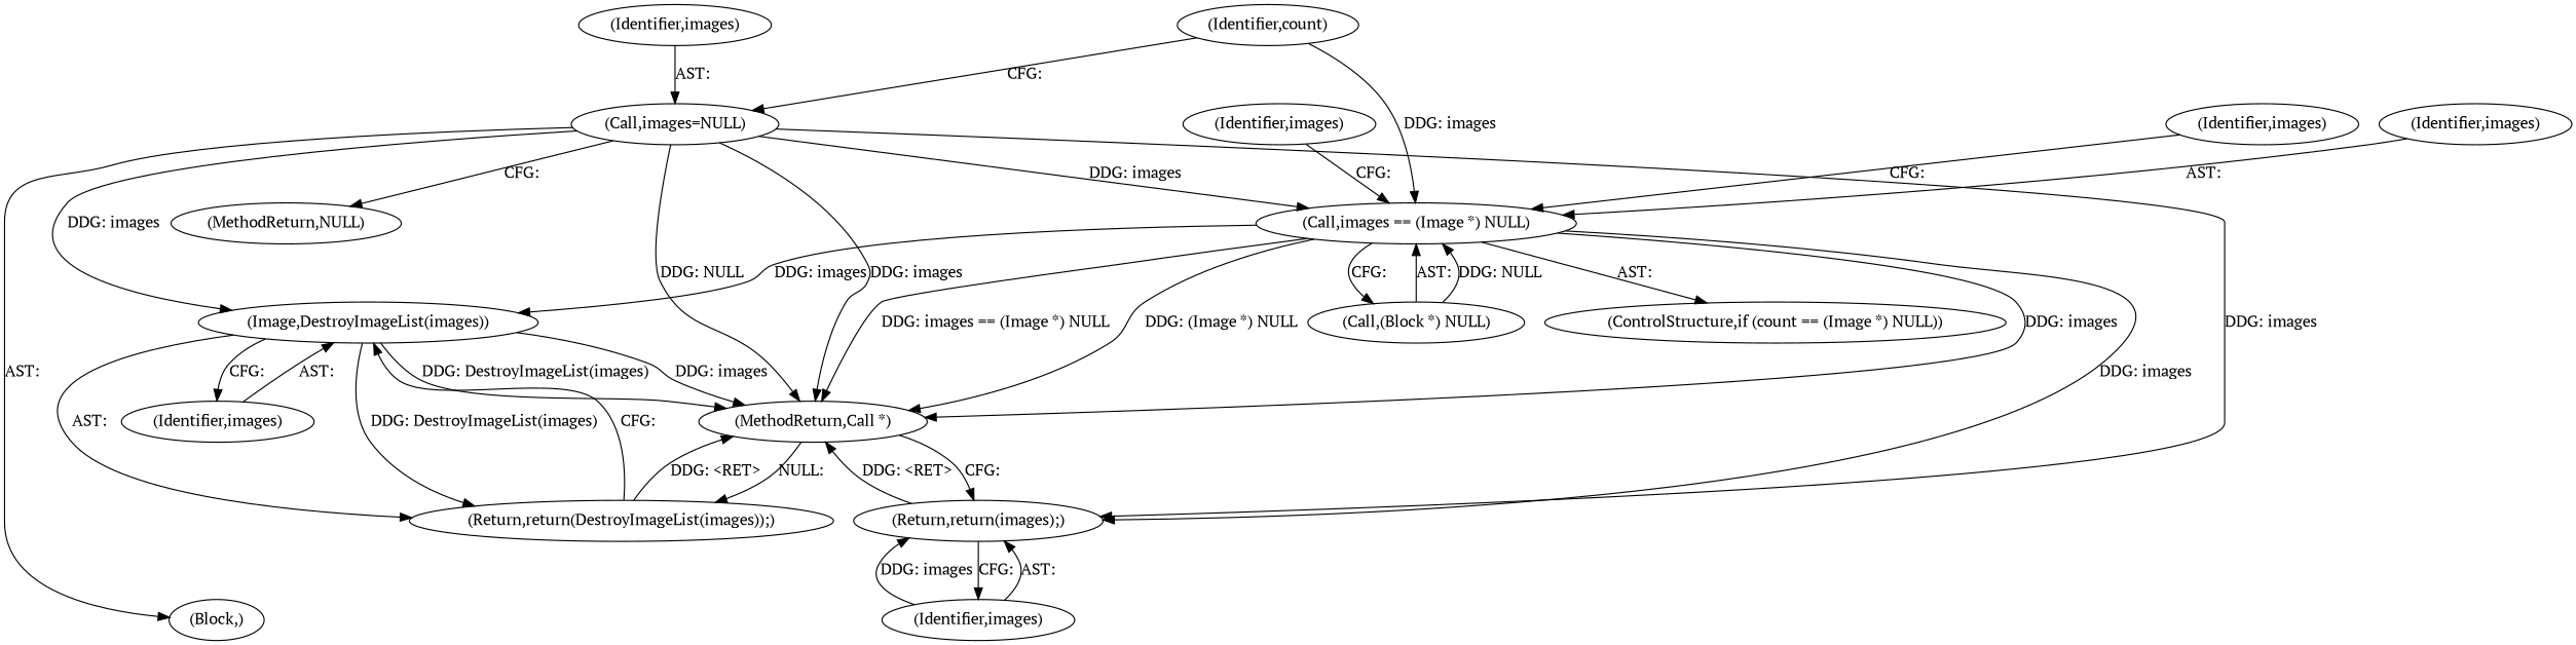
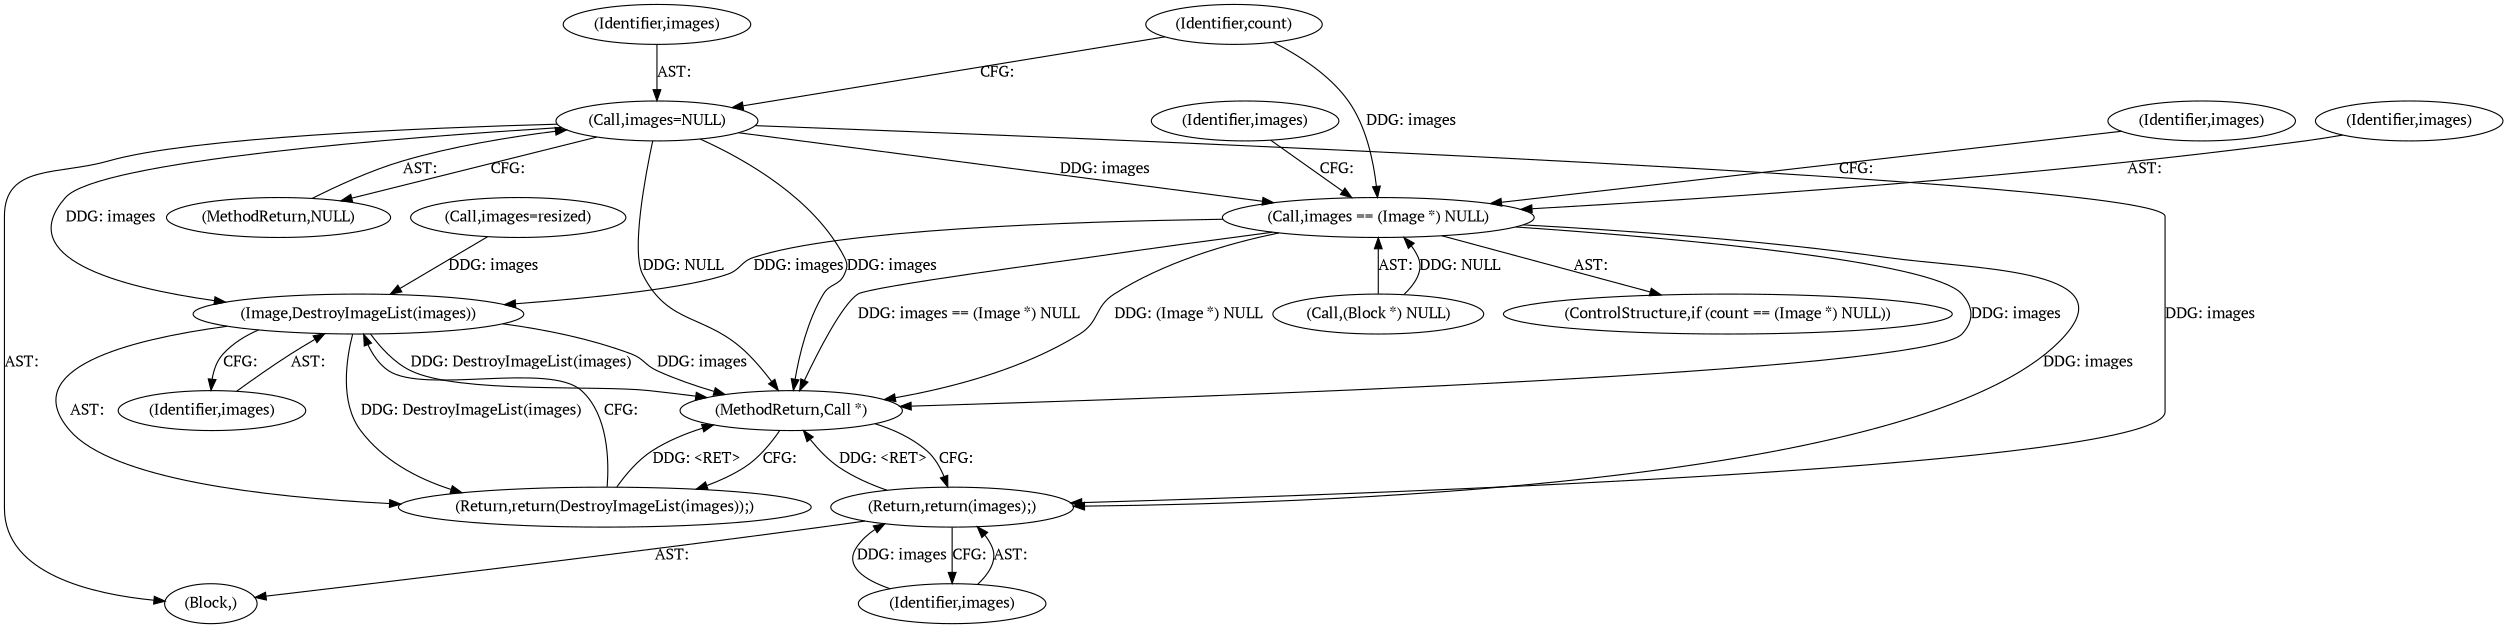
  digraph {
    fontname="PT Serif"
    node [fontname="PT Serif"]
    edge [fontname="PT Serif"]
    n1 [label="(Call,images=NULL)"]
    n2 [label="(Image,DestroyImageList(images))"]
    n3 [label="(Call,images == (Image *) NULL)"]
    n4 [label="(Return,return(images);)"]
    n5 [label="(MethodReturn,Call *)"]
    n6 [label="(MethodReturn,NULL)"]
    n7 [label="(Block,)"]
    n8 [label="(Return,return(DestroyImageList(images));)"]
    n9 [label="(Identifier,images)"]
    n10 [label="(Call,(Block *) NULL)"]
    n11 [label="(ControlStructure,if (count == (Image *) NULL))"]
    n12 [label="(Identifier,images)"]
    n13 [label="(Identifier,images)"]
    n14 [label="(Identifier,images)"]
+   n15 [label="(Call,images=resized)"]
    n16 [label="(Identifier,images)"]
    n17 [label="(Identifier,images)"]
    n18 [label="(Identifier,count)"]
    n1 -> n2 [label="DDG: images"]
    n1 -> n3 [label="DDG: images"]
    n1 -> n4 [label="DDG: images"]
    n1 -> n5 [label="DDG: images"]
    n1 -> n5 [label="DDG: NULL"]
    n1 -> n6 [label="CFG: "]
    n1 -> n7 [label="AST: "]
    n2 -> n5 [label="DDG: DestroyImageList(images)"]
    n2 -> n5 [label="DDG: images"]
    n2 -> n8 [label="AST: "]
    n2 -> n8 [label="DDG: DestroyImageList(images)"]
    n2 -> n9 [label="CFG: "]
    n3 -> n2 [label="DDG: images"]
    n3 -> n4 [label="DDG: images"]
    n3 -> n5 [label="DDG: images"]
    n3 -> n5 [label="DDG: images == (Image *) NULL"]
    n3 -> n5 [label="DDG: (Image *) NULL"]
-   n3 -> n10 [label="CFG: "]
    n3 -> n11 [label="AST: "]
    n4 -> n5 [label="DDG: <RET>"]
+   n4 -> n7 [label="AST: "]
    n4 -> n12 [label="CFG: "]
    n5 -> n4 [label="CFG: "]
-   n5 -> n8 [label="NULL: "]
+   n5 -> n8 [label="CFG: "]
+   n6 -> n1 [label="AST: "]
    n8 -> n2 [label="CFG: "]
    n8 -> n5 [label="DDG: <RET>"]
    n9 -> n2 [label="AST: "]
    n10 -> n3 [label="AST: "]
    n10 -> n3 [label="DDG: NULL"]
    n12 -> n4 [label="AST: "]
    n12 -> n4 [label="DDG: images"]
    n13 -> n3 [label="CFG: "]
    n14 -> n3 [label="AST: "]
+   n15 -> n2 [label="DDG: images"]
    n16 -> n3 [label="CFG: "]
    n17 -> n1 [label="AST: "]
    n18 -> n1 [label="CFG: "]
    n18 -> n3 [label="DDG: images"]
  }
